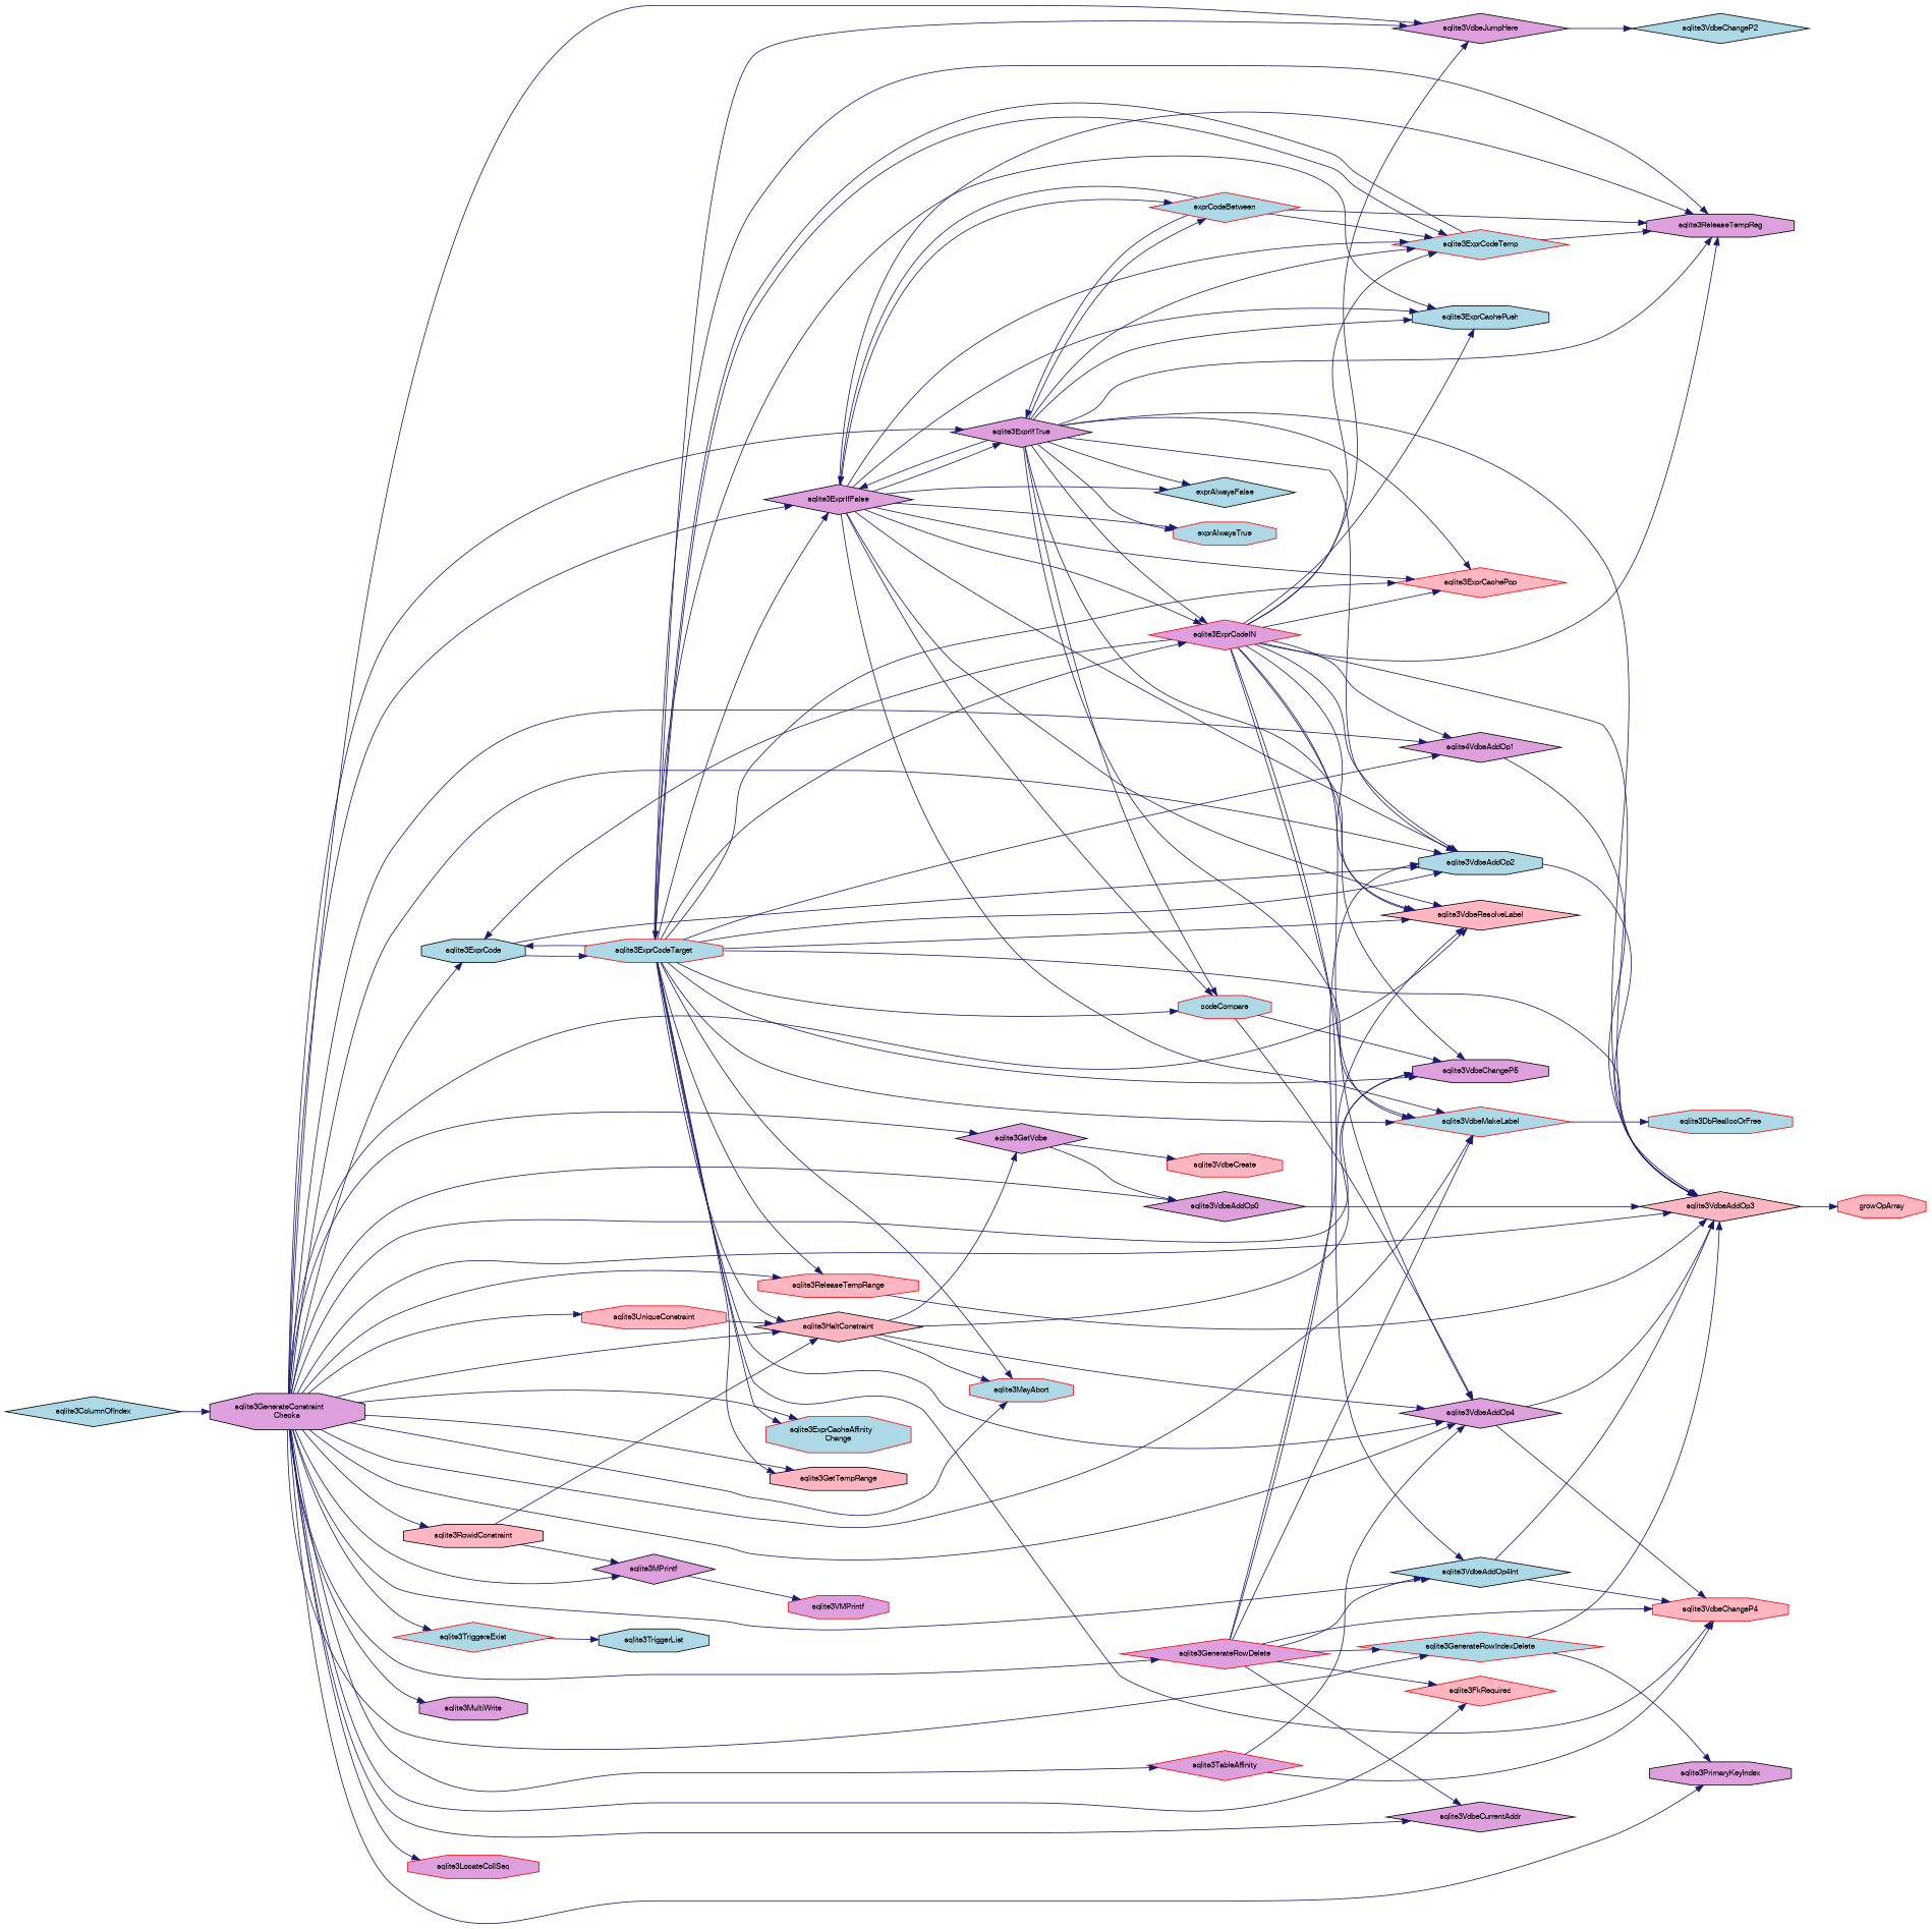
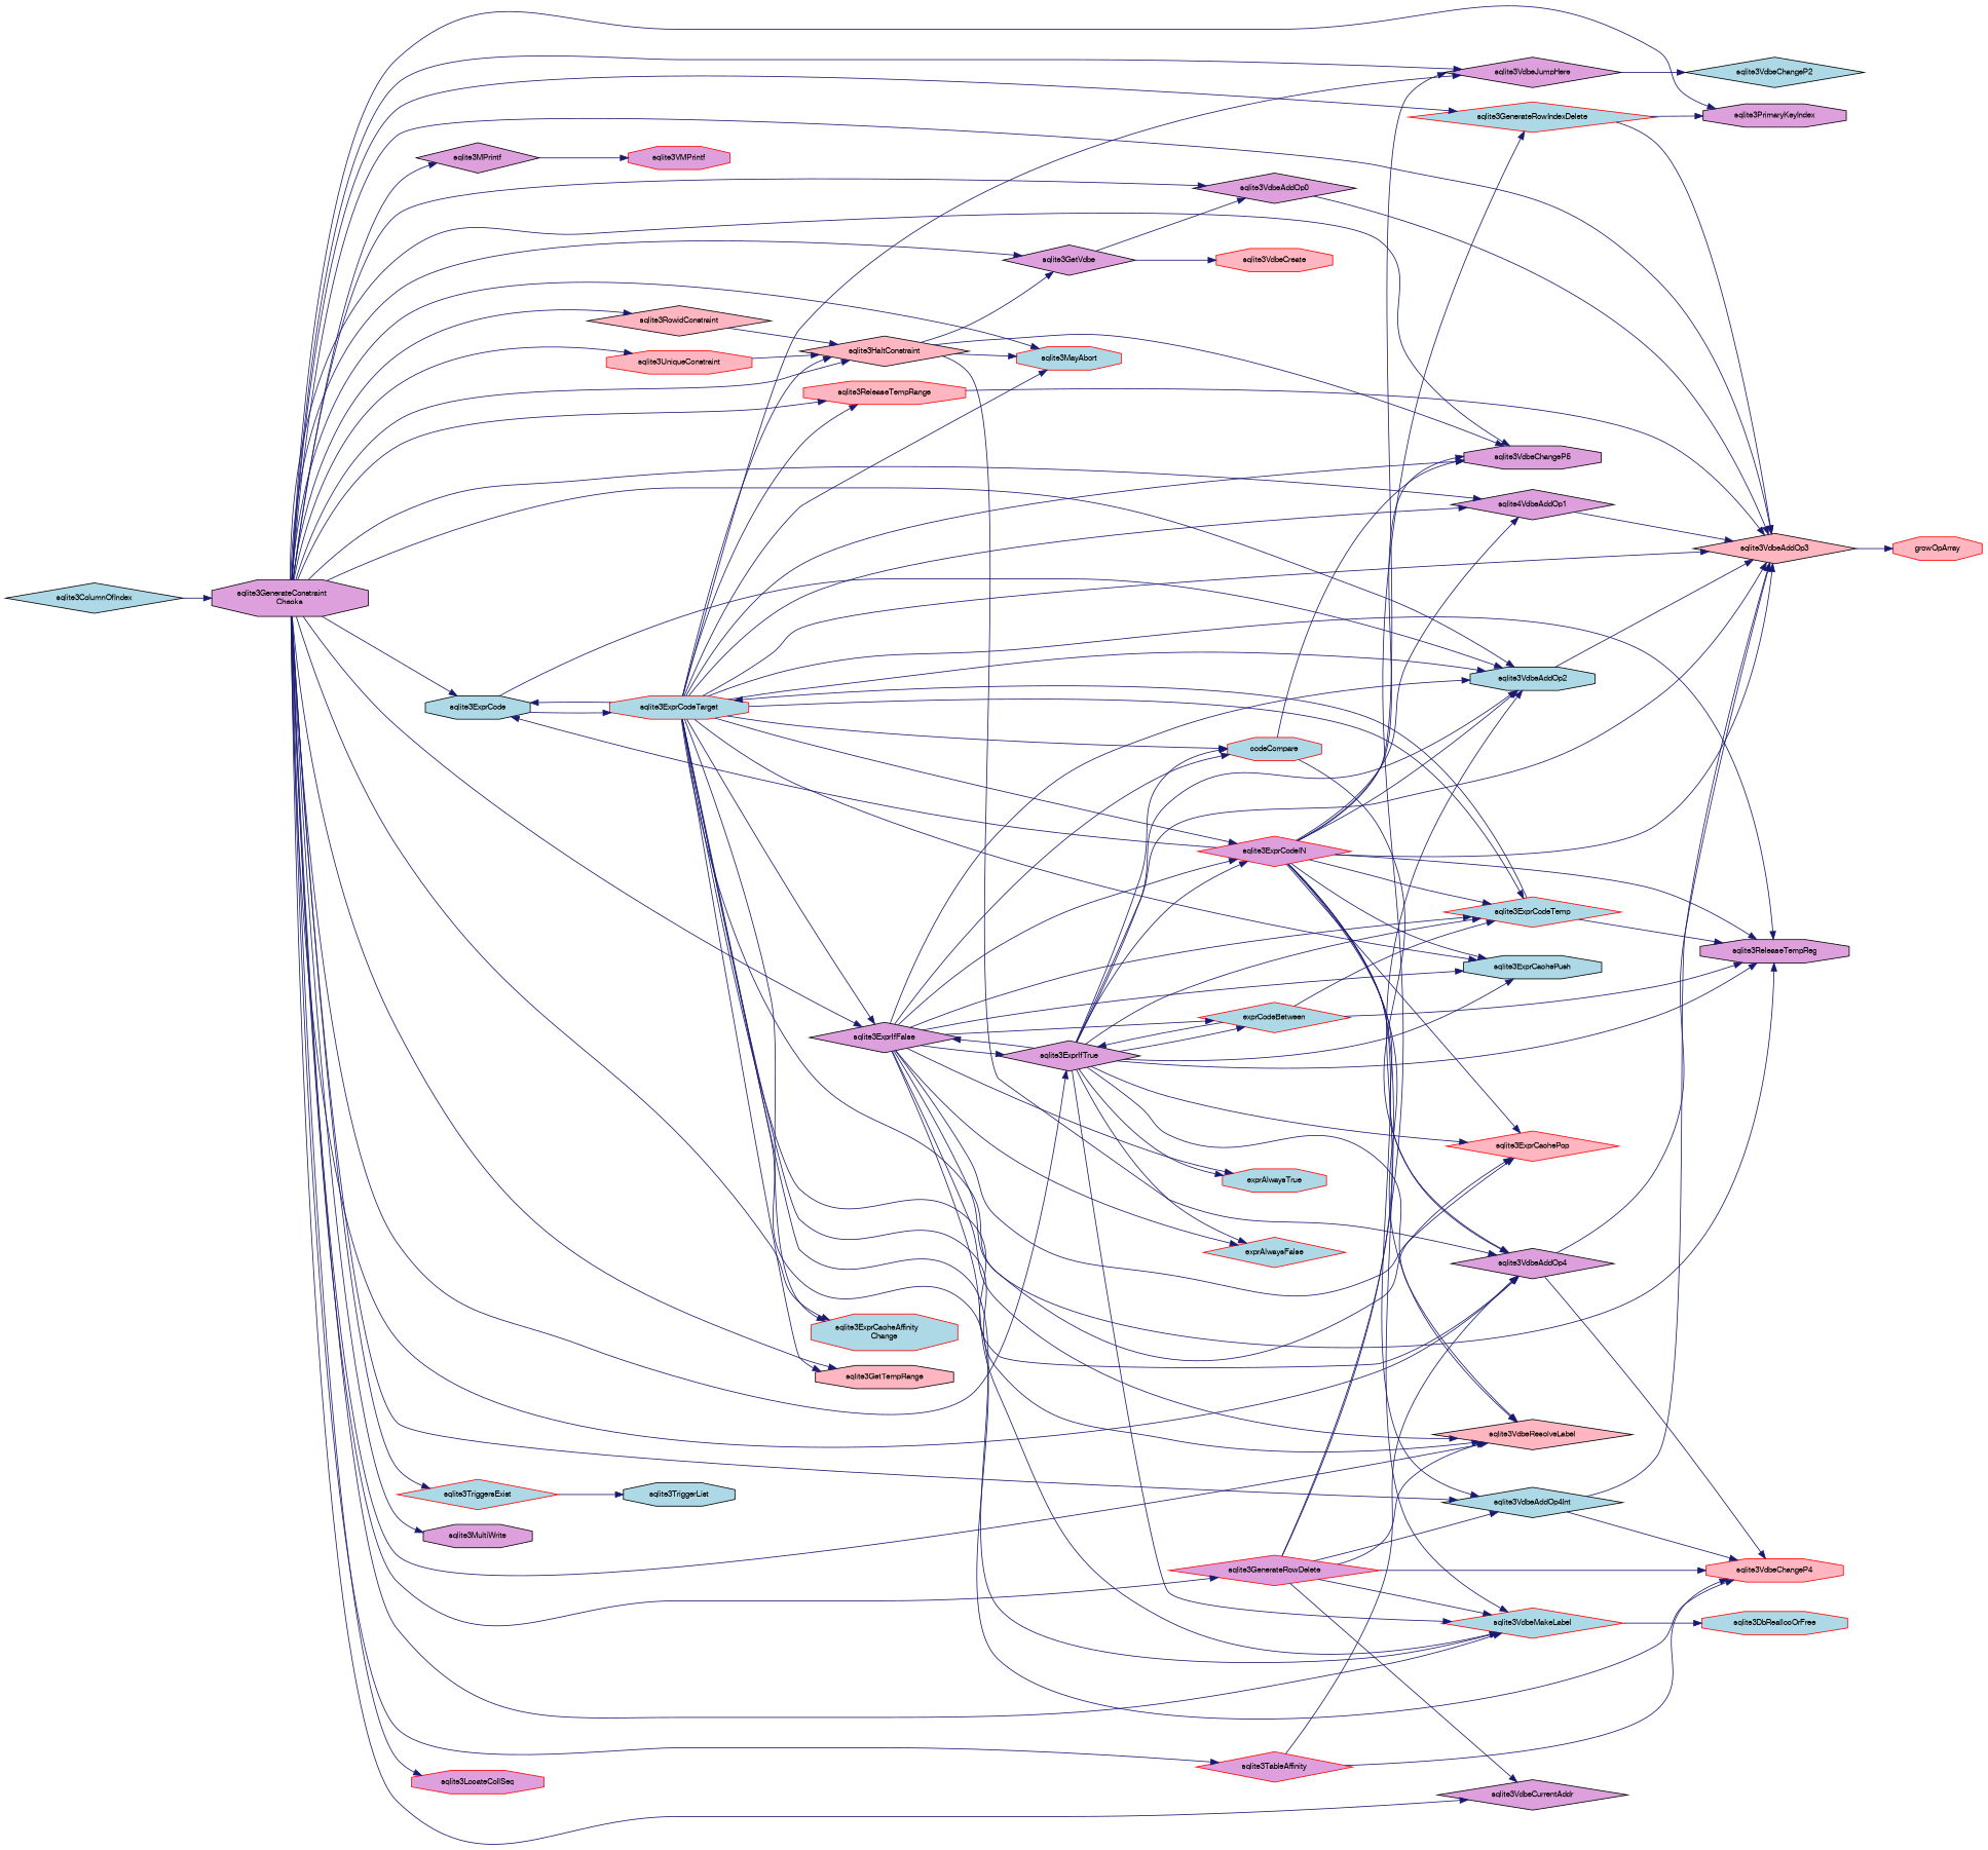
  digraph {
    rankdir=LR
    node [color=black fillcolor=plum fontname=FreeSans fontsize=10 shape=diamond style=filled]
    edge [color=midnightblue fontname=FreeSans fontsize=10 labelfontname=FreeSans labelfontsize=10 style=solid]
    n1 [fontcolor=black height=0.2 label="sqlite3GenerateConstraint\lChecks" shape=octagon width=0.4]
    n2 [height=0.2 label=sqlite3GetVdbe width=0.4]
    n3 [height=0.2 label=sqlite3VdbeAddOp0 width=0.4]
    n4 [fillcolor=lightpink height=0.2 label=sqlite3VdbeAddOp3 width=0.4]
    n5 [height=0.2 label=sqlite3PrimaryKeyIndex shape=octagon width=0.4]
    n6 [color=red fillcolor=lightblue height=0.2 label=sqlite3MayAbort shape=octagon width=0.4]
    n7 [height=0.2 label=sqlite3MPrintf width=0.4]
    n8 [height=0.2 label=sqlite3VdbeAddOp4 width=0.4]
    n9 [height=0.2 label=sqlite3VdbeChangeP5 shape=octagon width=0.4]
    n10 [fillcolor=lightblue height=0.2 label=sqlite3VdbeAddOp2 shape=octagon width=0.4]
    n11 [height=0.2 label=sqlite4VdbeAddOp1 width=0.4]
    n12 [fillcolor=lightblue height=0.2 label=sqlite3ExprCode shape=octagon width=0.4]
    n13 [color=red fillcolor=lightblue height=0.2 label="sqlite3ExprCacheAffinity\lChange" shape=octagon width=0.4]
    n14 [height=0.2 label=sqlite3VdbeJumpHere width=0.4]
    n15 [color=red fillcolor=lightblue height=0.2 label=sqlite3VdbeMakeLabel width=0.4]
    n16 [fillcolor=lightpink height=0.2 label=sqlite3VdbeResolveLabel width=0.4]
    n17 [fillcolor=lightpink height=0.2 label=sqlite3GetTempRange shape=octagon width=0.4]
    n18 [color=red fillcolor=lightpink height=0.2 label=sqlite3ReleaseTempRange shape=octagon width=0.4]
    n19 [fillcolor=lightblue height=0.2 label=sqlite3VdbeAddOp4Int width=0.4]
    n20 [height=0.2 label=sqlite3ExprIfFalse width=0.4]
    n21 [height=0.2 label=sqlite3ExprIfTrue width=0.4]
    n22 [fillcolor=lightpink height=0.2 label=sqlite3HaltConstraint width=0.4]
-   n23 [fillcolor=lightpink height=0.2 label=sqlite3RowidConstraint shape=octagon width=0.4]
+   n23 [fillcolor=lightpink height=0.2 label=sqlite3RowidConstraint width=0.4]
    n24 [color=red fillcolor=lightblue height=0.2 label=sqlite3TriggersExist width=0.4]
-   n25 [color=red fillcolor=lightpink height=0.2 label=sqlite3FkRequired width=0.4]
    n26 [height=0.2 label=sqlite3MultiWrite shape=octagon width=0.4]
    n27 [color=red height=0.2 label=sqlite3GenerateRowDelete width=0.4]
    n28 [height=0.2 label=sqlite3VdbeCurrentAddr width=0.4]
    n29 [color=red fillcolor=lightblue height=0.2 label=sqlite3GenerateRowIndexDelete width=0.4]
    n30 [color=red height=0.2 label=sqlite3TableAffinity width=0.4]
    n31 [color=red height=0.2 label=sqlite3LocateCollSeq shape=octagon width=0.4]
    n32 [color=red fillcolor=lightpink height=0.2 label=sqlite3UniqueConstraint shape=octagon width=0.4]
    n33 [color=red fillcolor=lightpink height=0.2 label=sqlite3VdbeCreate shape=octagon width=0.4]
    n34 [color=red fillcolor=lightpink height=0.2 label=growOpArray shape=octagon width=0.4]
    n35 [color=red height=0.2 label=sqlite3VMPrintf shape=octagon width=0.4]
    n36 [color=red fillcolor=lightpink height=0.2 label=sqlite3VdbeChangeP4 shape=octagon width=0.4]
    n37 [color=red fillcolor=lightblue height=0.2 label=sqlite3ExprCodeTarget shape=octagon width=0.4]
    n38 [fillcolor=lightblue height=0.2 label=sqlite3VdbeChangeP2 width=0.4]
    n39 [color=red fillcolor=lightblue height=0.2 label=sqlite3DbReallocOrFree shape=octagon width=0.4]
    n40 [color=red fillcolor=lightblue height=0.2 label=sqlite3ExprCodeTemp width=0.4]
    n41 [height=0.2 label=sqlite3ReleaseTempReg shape=octagon width=0.4]
    n42 [color=red fillcolor=lightblue height=0.2 label=codeCompare shape=octagon width=0.4]
    n43 [fillcolor=lightblue height=0.2 label=sqlite3ExprCachePush shape=octagon width=0.4]
    n44 [color=red fillcolor=lightpink height=0.2 label=sqlite3ExprCachePop width=0.4]
    n45 [color=red height=0.2 label=sqlite3ExprCodeIN width=0.4]
    n46 [color=red fillcolor=lightblue height=0.2 label=exprCodeBetween width=0.4]
    n47 [color=red fillcolor=lightblue height=0.2 label=exprAlwaysTrue shape=octagon width=0.4]
-   n48 [fillcolor=lightblue height=0.2 label=exprAlwaysFalse width=0.4]
+   n48 [color=red fillcolor=lightblue height=0.2 label=exprAlwaysFalse width=0.4]
    n49 [fillcolor=lightblue height=0.2 label=sqlite3TriggerList shape=octagon width=0.4]
    n50 [fillcolor=lightblue height=0.2 label=sqlite3ColumnOfIndex width=0.4]
    n1 -> n2
    n1 -> n3
    n1 -> n4
    n1 -> n5
    n1 -> n6
    n1 -> n7
    n1 -> n8
    n1 -> n9
    n1 -> n10
    n1 -> n11
    n1 -> n12
    n1 -> n13
    n1 -> n14
    n1 -> n15
    n1 -> n16
    n1 -> n17
    n1 -> n18
    n1 -> n19
    n1 -> n20
    n1 -> n21
    n1 -> n22
    n1 -> n23
    n1 -> n24
-   n1 -> n25
    n1 -> n26
    n1 -> n27
    n1 -> n28
    n1 -> n29
    n1 -> n30
    n1 -> n31
    n1 -> n32
    n2 -> n3
    n2 -> n33
    n3 -> n4
    n4 -> n34
    n7 -> n35
    n8 -> n4
    n8 -> n36
    n10 -> n4
    n11 -> n4
    n12 -> n10
    n12 -> n37
    n14 -> n38
    n15 -> n39
    n18 -> n4
    n19 -> n4
    n19 -> n36
    n20 -> n10
    n20 -> n15
    n20 -> n16
    n20 -> n21
    n20 -> n40
    n20 -> n41
    n20 -> n42
    n20 -> n43
    n20 -> n44
    n20 -> n45
    n20 -> n46
    n20 -> n47
    n20 -> n48
    n21 -> n4
    n21 -> n10
    n21 -> n15
    n21 -> n16
    n21 -> n20
    n21 -> n40
    n21 -> n41
    n21 -> n42
    n21 -> n43
    n21 -> n44
    n21 -> n45
    n21 -> n46
    n21 -> n47
    n21 -> n48
    n22 -> n2
    n22 -> n6
    n22 -> n8
    n22 -> n9
-   n23 -> n7
    n23 -> n22
    n24 -> n49
    n27 -> n10
    n27 -> n15
    n27 -> n16
    n27 -> n19
-   n27 -> n25
    n27 -> n28
    n27 -> n29
    n27 -> n36
    n29 -> n4
    n29 -> n5
    n30 -> n8
    n30 -> n36
    n32 -> n22
    n37 -> n4
    n37 -> n6
    n37 -> n8
    n37 -> n9
    n37 -> n10
    n37 -> n11
    n37 -> n12
    n37 -> n13
    n37 -> n14
    n37 -> n15
    n37 -> n16
    n37 -> n17
    n37 -> n18
    n37 -> n20
    n37 -> n22
    n37 -> n36
    n37 -> n40
    n37 -> n41
    n37 -> n42
    n37 -> n43
    n37 -> n44
    n37 -> n45
    n40 -> n37
    n40 -> n41
    n42 -> n8
    n42 -> n9
    n45 -> n4
    n45 -> n8
    n45 -> n9
    n45 -> n10
    n45 -> n11
    n45 -> n12
    n45 -> n14
    n45 -> n15
    n45 -> n16
    n45 -> n19
    n45 -> n40
    n45 -> n41
    n45 -> n43
    n45 -> n44
-   n46 -> n20
    n46 -> n21
    n46 -> n40
    n46 -> n41
    n50 -> n1
  }
